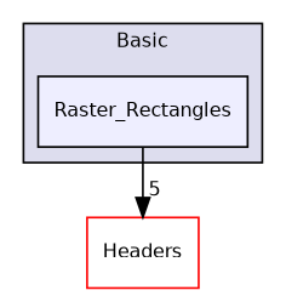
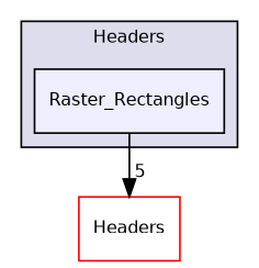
  digraph {
    compound=true
    node [fontname=Helvetica fontsize=10 shape=box style=filled]
    n1 [fillcolor="#eeeeff" label=Raster_Rectangles pencolor=black]
    n2 [color=red fillcolor=white label=Headers]
    subgraph cluster_1 {
      bgcolor="#ddddee"
      fontname=Helvetica
      fontsize=10
-     label=Basic
+     label=Headers
      pencolor=black
      n1
    }
    n1 -> n2 [headlabel=5 labeldistance=1.5 labelfontname=Helvetica labelfontsize=10]
  }
